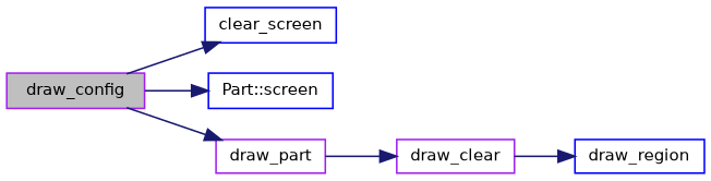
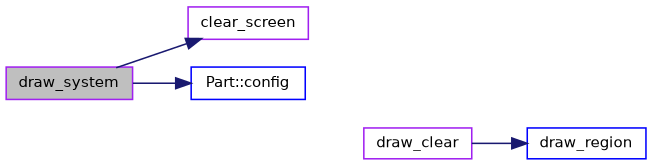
  digraph {
    rankdir=LR
    node [color=purple fillcolor=white fontname=Helvetica fontsize=10 shape=record style=filled]
    edge [color=midnightblue fontname=Helvetica fontsize=10 labelfontname=Helvetica labelfontsize=10 style=solid]
-   n1 [fillcolor=grey75 fontcolor=black height=0.2 label=draw_config width=0.4]
-   n2 [color=blue height=0.2 label=clear_screen width=0.4]
-   n3 [color=blue height=0.2 label="Part::screen" width=0.4]
-   n4 [height=0.2 label=draw_part width=0.4]
+   n1 [fillcolor=grey75 fontcolor=black height=0.2 label=draw_system width=0.4]
+   n2 [height=0.2 label=clear_screen width=0.4]
+   n3 [color=blue height=0.2 label="Part::config" width=0.4]
    n5 [height=0.2 label=draw_clear width=0.4]
    n6 [color=blue height=0.2 label=draw_region width=0.4]
    n1 -> n2
    n1 -> n3
-   n1 -> n4
-   n4 -> n5
    n5 -> n6
  }
